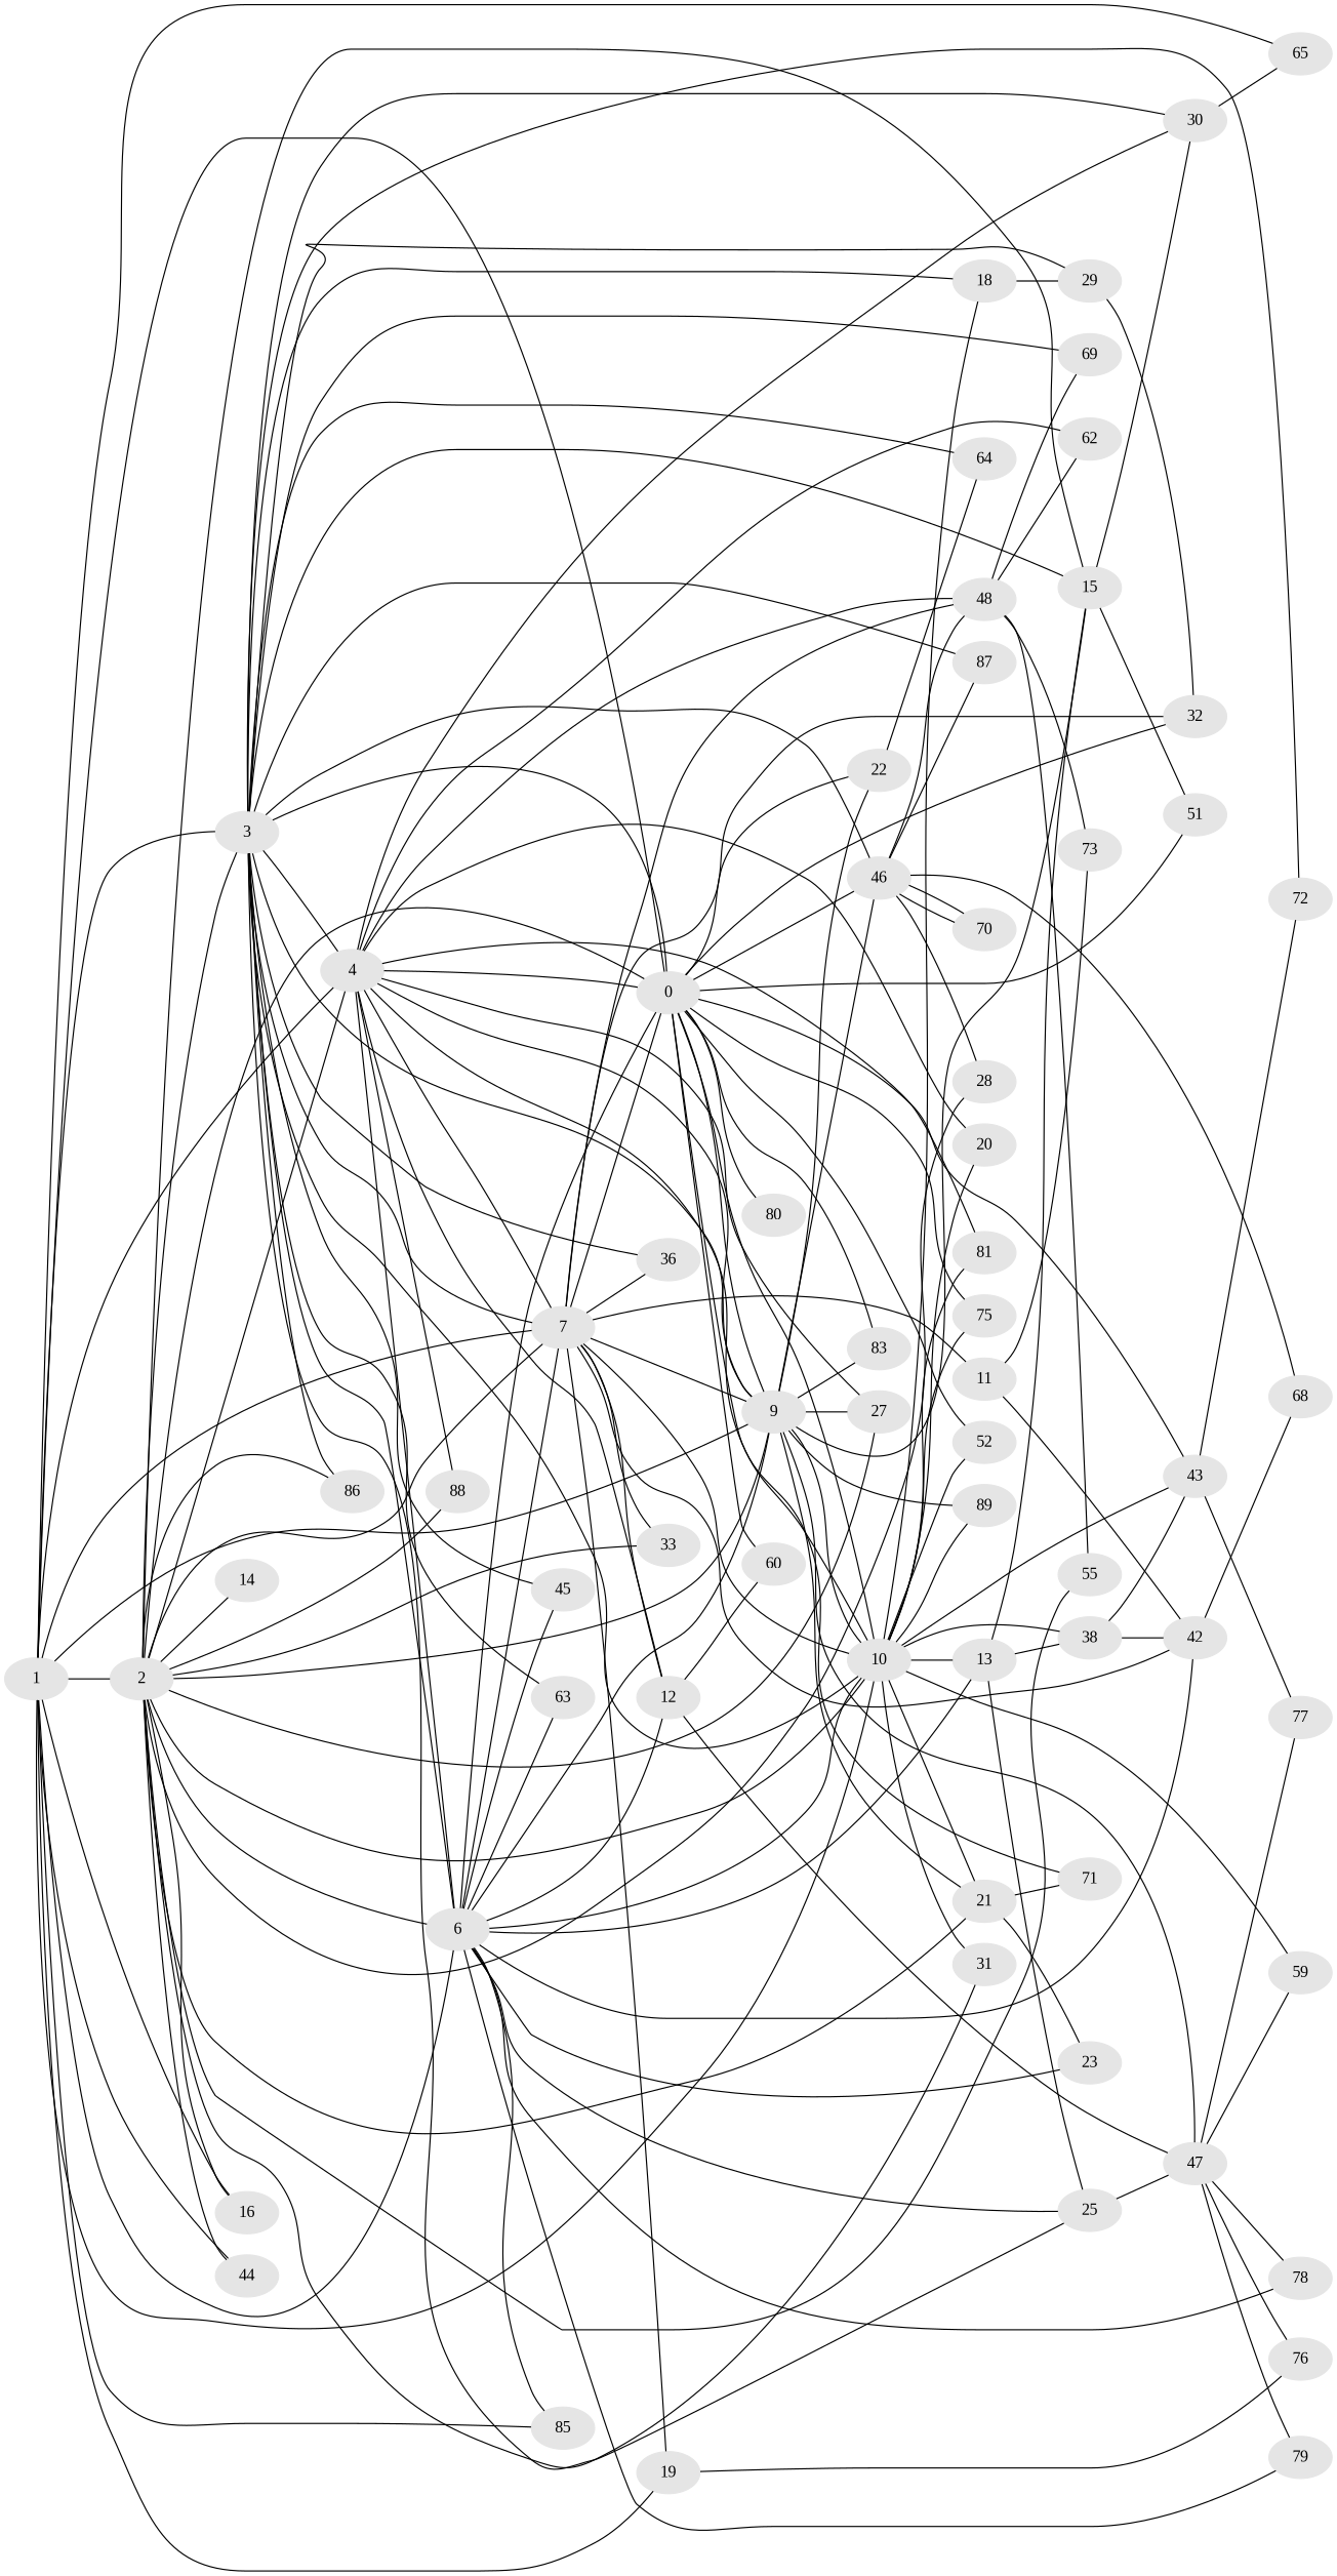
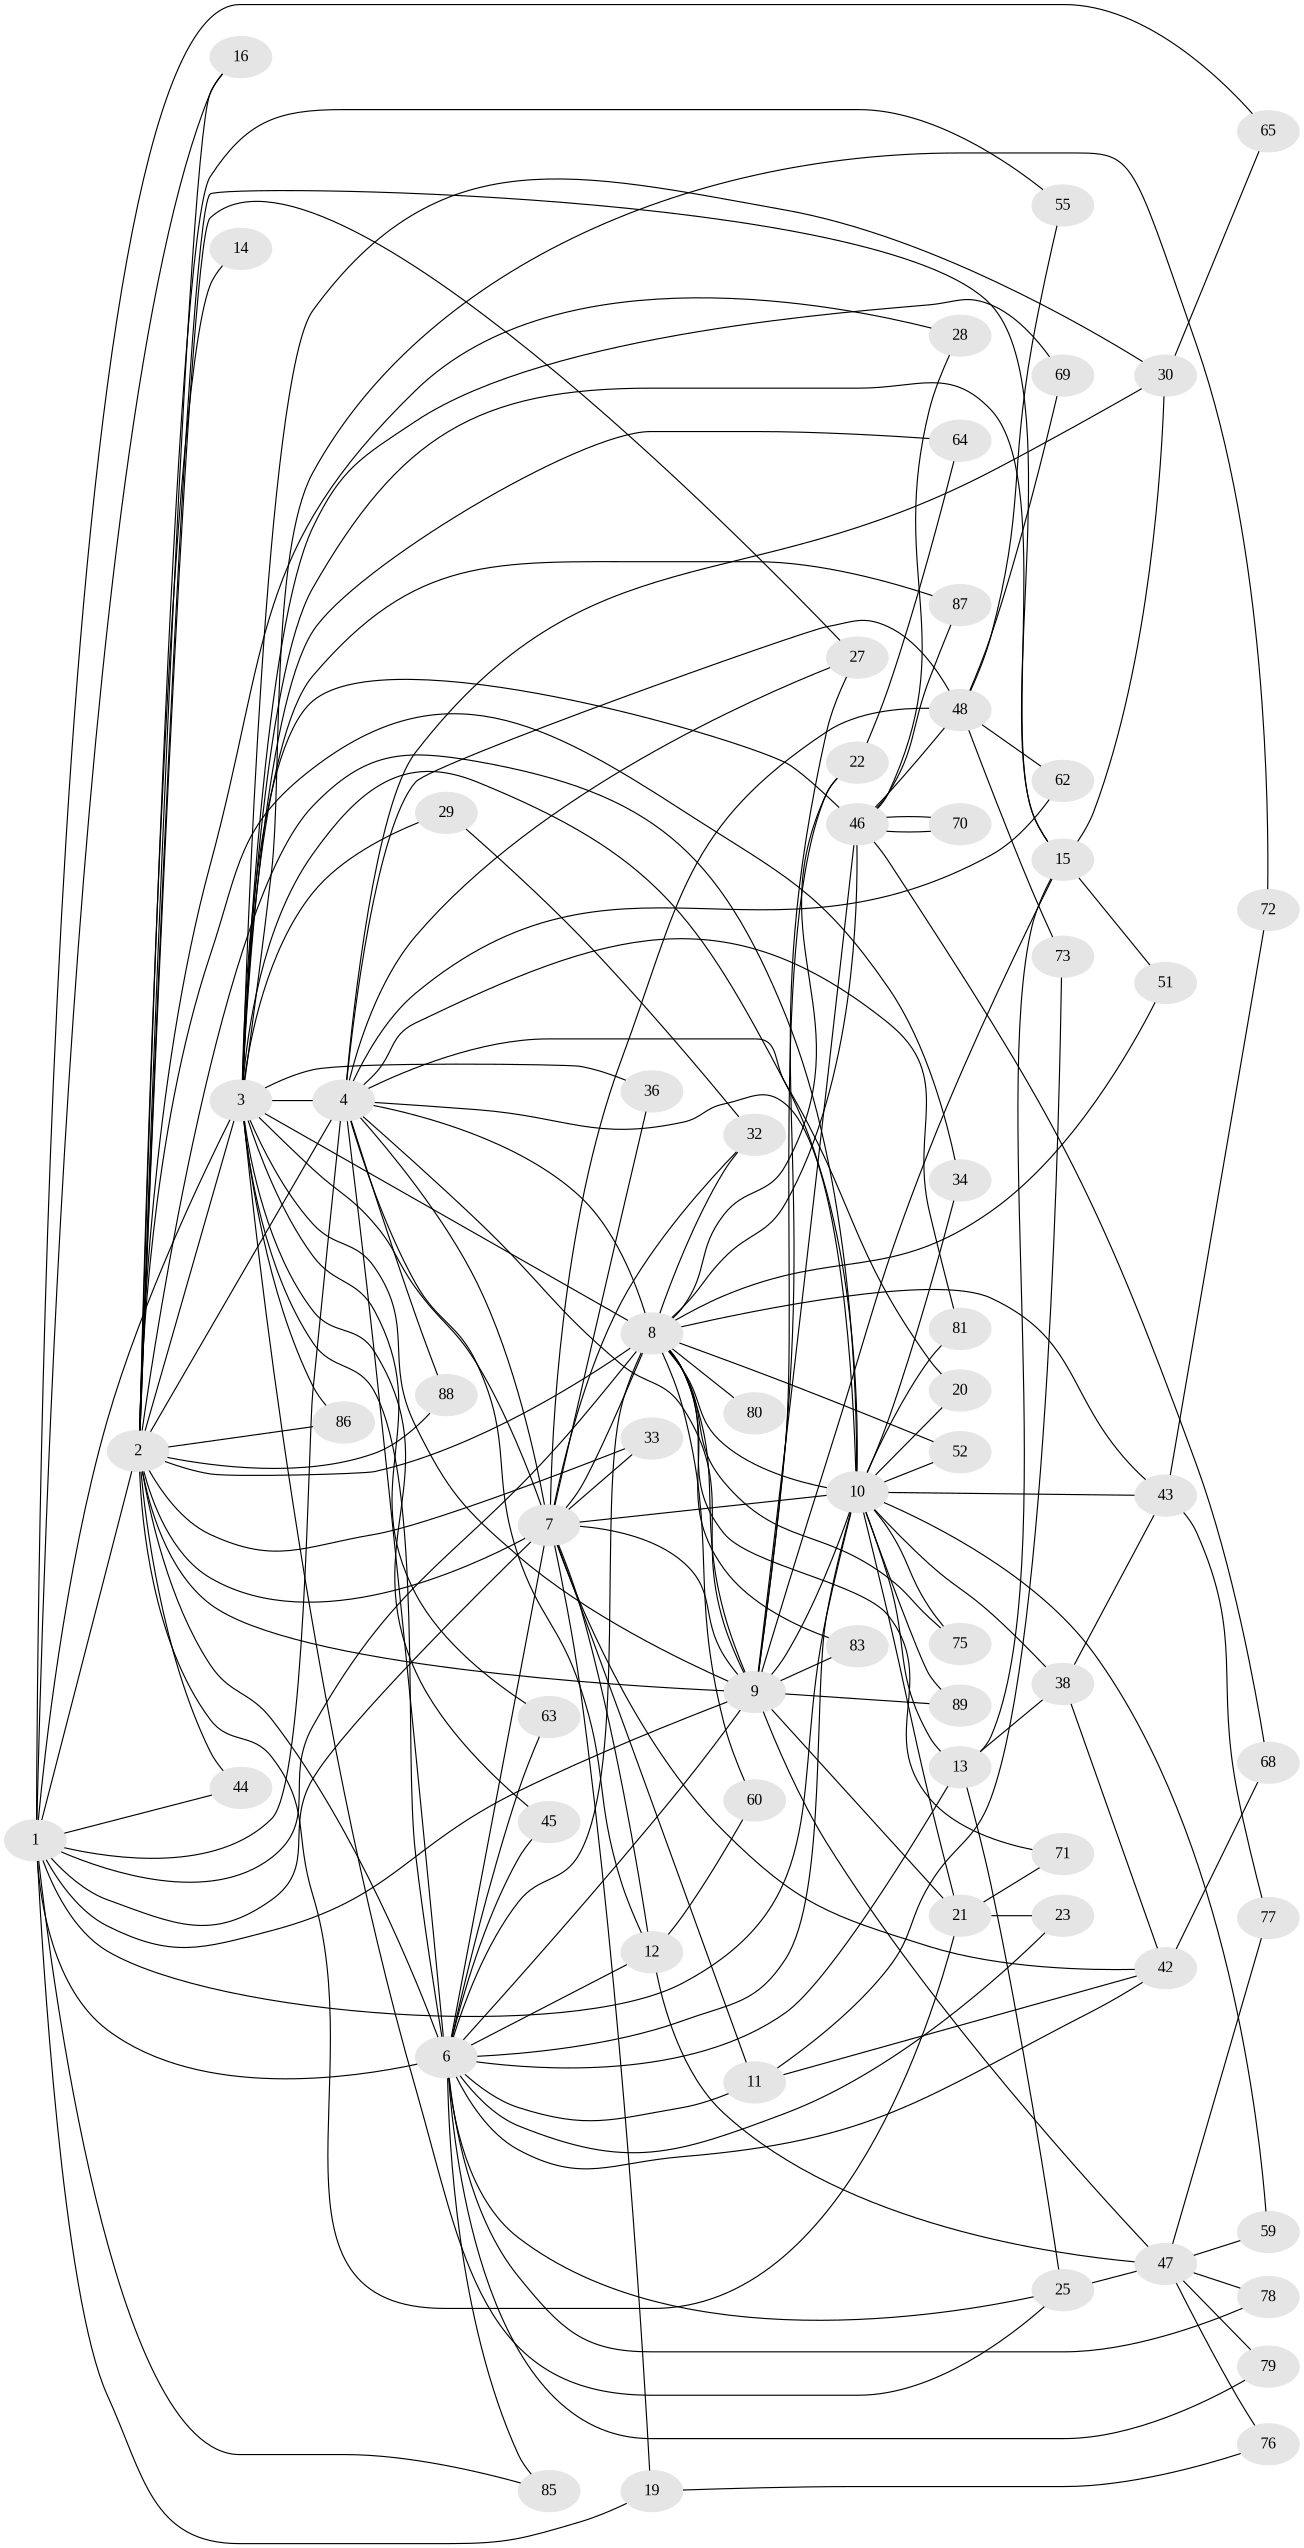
  graph {
    fontname="Liberation Serif"
    rankdir=LR
    node [color=gray90 fontname="Liberation Serif" style=filled]
    edge [fontname="Liberation Serif"]
    1 [super="+50"]
    2 [super="+5"]
    3 [super="+61"]
    4 [super="+40"]
    6 [super="+34"]
    7 [super="+74"]
-   8 [super="+26" label=0]
+   8 [super="+26"]
    9 [super="+57"]
    10 [super="+17"]
    16 [super="+24"]
    19
    44
    65
    85
    14
    15 [super="+28"]
    21 [super="+35"]
    27 [super="+41"]
-   31
+   31 [label=34]
    33
    55
    n22 [label=28]
    86
    88
-   18
    25 [super="+49"]
    29 [super="+37"]
    30 [super="+39"]
    36
    45
    46 [super="+54"]
    63
    64
    69
    72
    87
    12 [super="+82"]
    20
    48 [super="+56"]
    62
    81
    11 [super="+67"]
    13 [super="+84"]
    23
    42
    78
    79
    32
    22
    43 [super="+66"]
    51
    52
    60
    71
    75
    80
    83
    47 [super="+53"]
    89
    38
    59
    76
    68
    70
    73
    77
    1 -- 2 [weight=3]
    1 -- 3
    1 -- 4
    1 -- 6
    1 -- 7
    1 -- 8
    1 -- 9
    1 -- 10
    1 -- 16
    1 -- 19
    1 -- 44
    1 -- 65
    1 -- 85
    2 -- 3 [weight=2]
    2 -- 4 [weight=2]
    2 -- 6 [weight=2]
    2 -- 7 [weight=2]
    2 -- 8 [weight=2]
    2 -- 9 [weight=2]
    2 -- 10 [weight=2]
    2 -- 16
    2 -- 44
    2 -- 14 [weight=2]
    2 -- 15
    2 -- 21
    2 -- 27
    2 -- 31
    2 -- 33
    2 -- 55
    2 -- n22
    2 -- 86
    2 -- 88
    3 -- 4
    3 -- 6
    3 -- 7
    3 -- 8
    3 -- 9
    3 -- 10 [weight=2]
    3 -- 15
    3 -- 86
-   3 -- 18
    3 -- 25
    3 -- 29
    3 -- 30
    3 -- 36
    3 -- 45
    3 -- 46
    3 -- 63
    3 -- 64
    3 -- 69
    3 -- 72
    3 -- 87
    4 -- 6
    4 -- 7
    4 -- 8 [weight=2]
    4 -- 9
    4 -- 10
    4 -- 27
    4 -- 88
    4 -- 30
    4 -- 12
    4 -- 20
    4 -- 48
    4 -- 62
    4 -- 81
    6 -- 7
    6 -- 8
    6 -- 9
    6 -- 10 [weight=3]
    6 -- 85
    6 -- 25
    6 -- 45
    6 -- 63
    6 -- 12
+   6 -- 11
    6 -- 13
    6 -- 23
    6 -- 42
    6 -- 78
    6 -- 79
    7 -- 8
    7 -- 9
    7 -- 10
    7 -- 19
    7 -- 33
    7 -- 36
    7 -- 12
    7 -- 48
    7 -- 11
    7 -- 42
    7 -- 32
    8 -- 9
    8 -- 10
    8 -- 46
    8 -- 32
    8 -- 22
    8 -- 43
    8 -- 51
    8 -- 52
    8 -- 60
    8 -- 71
    8 -- 75
    8 -- 80
    8 -- 83
    9 -- 10
    9 -- 15
    9 -- 21
    9 -- 27 [weight=2]
    9 -- 46
    9 -- 22
    9 -- 83
    9 -- 47
    9 -- 89
    10 -- 21
    10 -- 31
-   10 -- 18
    10 -- 20
    10 -- 81
    10 -- 13
    10 -- 43
    10 -- 52
    10 -- 75
    10 -- 89
    10 -- 38
    10 -- 59
    19 -- 76
    15 -- 30
    15 -- 51
    21 -- 23
    21 -- 71
-   18 -- 29
    25 -- 47
    29 -- 32
    30 -- 65
    46 -- n22
    46 -- 87
    46 -- 48
    46 -- 68
    46 -- 70
    46 -- 70
    12 -- 60
    12 -- 47
    48 -- 55
    48 -- 69
    48 -- 62
    48 -- 73
    11 -- 42
    11 -- 73
    13 -- 15
    13 -- 25
    13 -- 38
    42 -- 68
    22 -- 64
    43 -- 72
    43 -- 77
    47 -- 78
    47 -- 79
    47 -- 59
    47 -- 76
    47 -- 77
    38 -- 42
    38 -- 43
  }
